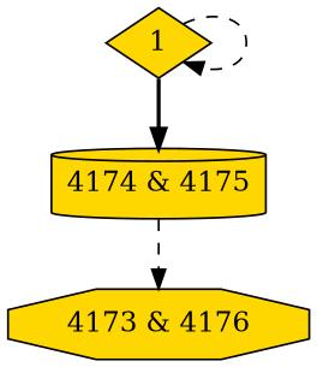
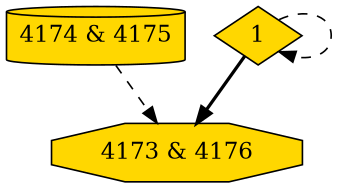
  digraph {
    node [fillcolor=gold style=filled]
    edge [style=dashed]
    n1 [label="4173 & 4176" shape=octagon]
    n2 [label="4174 & 4175" shape=cylinder]
    n3 [label=1 shape=diamond]
    n2 -> n1
-   n3 -> n2 [style=bold]
+   n3 -> n1 [style=bold]
    n3 -> n3
  }
